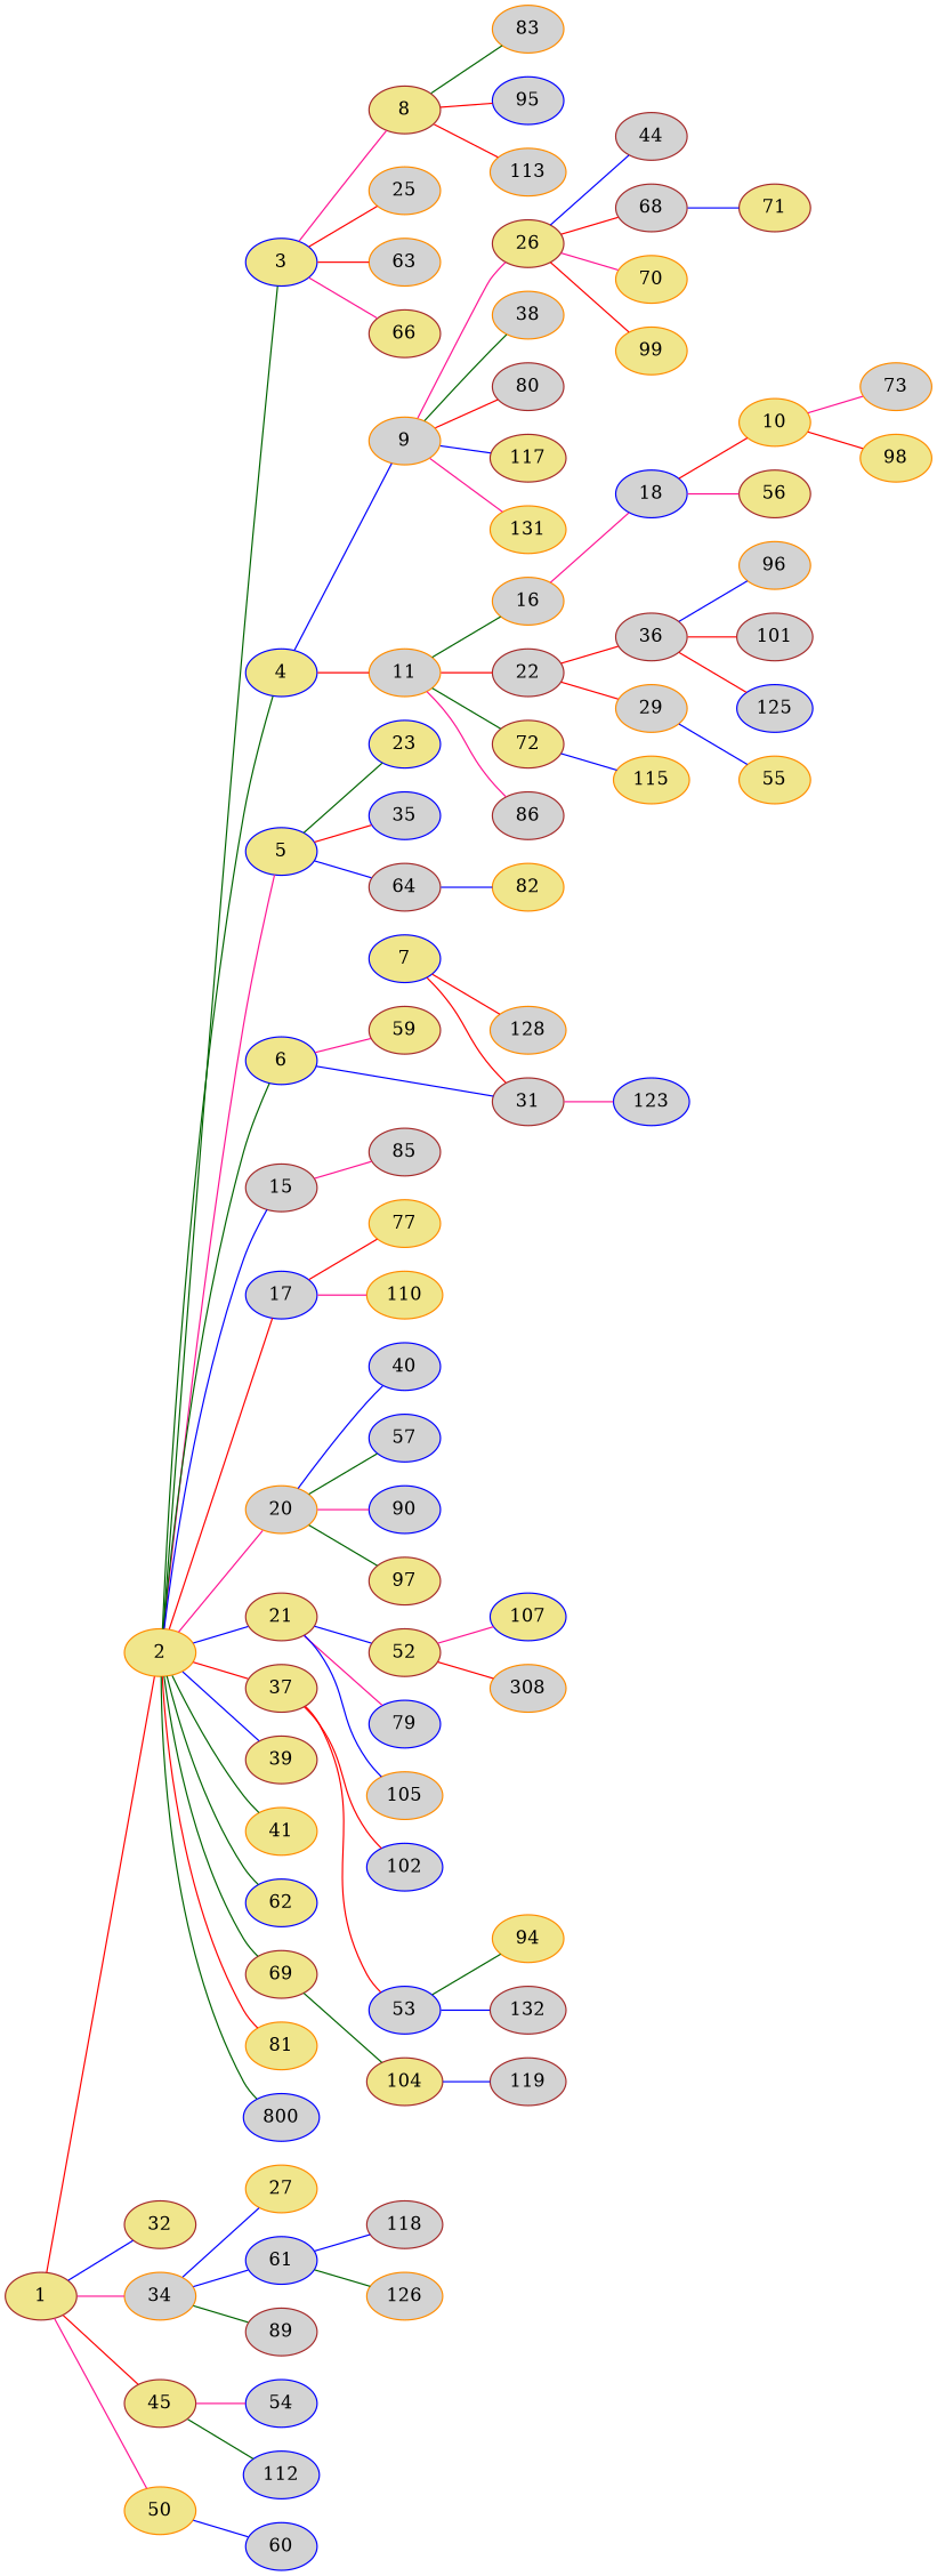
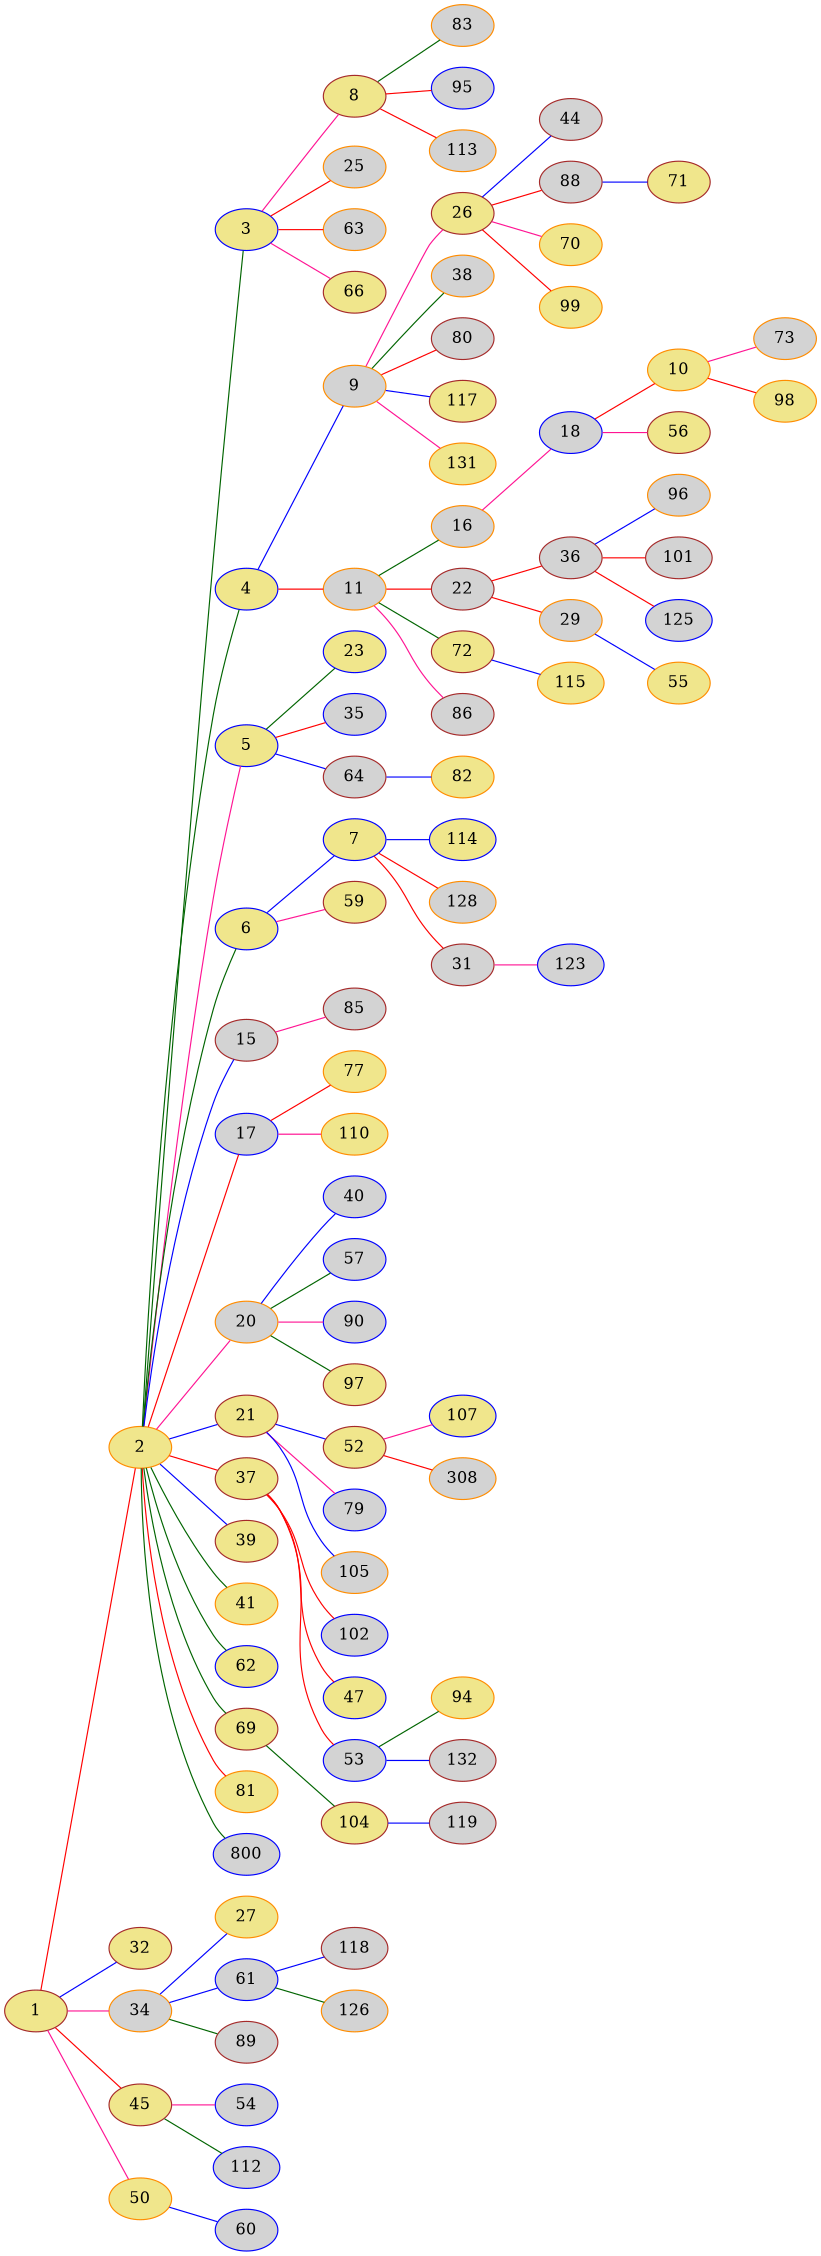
  graph {
    fontname="DejaVu Serif"
    rankdir=LR
    node [color=brown fillcolor=lightgrey fontname="DejaVu Serif" style=filled]
    edge [color=red fontname="DejaVu Serif"]
    1 [fillcolor=khaki super="+10"]
    2 [color=darkorange fillcolor=khaki super="+14"]
    32 [fillcolor=khaki]
    34 [color=darkorange super="+43"]
    45 [fillcolor=khaki super="+49"]
    50 [color=darkorange fillcolor=khaki]
    3 [color=blue fillcolor=khaki super="+129"]
    4 [color=blue fillcolor=khaki]
    5 [color=blue fillcolor=khaki super="+13"]
    6 [color=blue fillcolor=khaki super="+92"]
    15 [super="+48"]
    17 [color=blue super="+30"]
    20 [color=darkorange super="+33"]
    21 [fillcolor=khaki super="+76"]
    37 [fillcolor=khaki super="+58"]
    39 [fillcolor=khaki]
    41 [color=darkorange fillcolor=khaki]
    62 [color=blue fillcolor=khaki]
    69 [fillcolor=khaki super="+120"]
    81 [color=darkorange fillcolor=khaki]
    n21 [color=blue label=800]
    27 [color=darkorange fillcolor=khaki]
    61 [color=blue super="+93"]
    89
    54 [color=blue]
    112 [color=blue]
    60 [color=blue]
    8 [fillcolor=khaki super="+24"]
    25 [color=darkorange super="+124"]
    63 [color=darkorange]
    66 [fillcolor=khaki super="+106"]
    9 [color=darkorange super="+109"]
    11 [color=darkorange super="+12"]
    23 [color=blue fillcolor=khaki super="+111"]
    35 [color=blue]
    64 [super="+74"]
    7 [color=blue fillcolor=khaki super="+28"]
    59 [fillcolor=khaki super="+88"]
    85
    77 [color=darkorange fillcolor=khaki]
    110 [color=darkorange fillcolor=khaki super="+127"]
    40 [color=blue super="+65"]
    57 [color=blue]
    90 [color=blue]
    97 [fillcolor=khaki]
    52 [fillcolor=khaki super="+78"]
    79 [color=blue]
    105 [color=darkorange]
    102 [color=blue]
+   47 [color=blue fillcolor=khaki]
    53 [color=blue super="+84"]
    104 [fillcolor=khaki]
    83 [color=darkorange super="+116"]
    95 [color=blue]
    113 [color=darkorange]
    26 [fillcolor=khaki super="+67"]
    38 [color=darkorange super="+130"]
    80 [super="+87"]
    117 [fillcolor=khaki]
    131 [color=darkorange fillcolor=khaki]
    16 [color=darkorange]
    22
    72 [fillcolor=khaki super="+103"]
    86
    82 [color=darkorange fillcolor=khaki]
    31
+   114 [color=blue fillcolor=khaki]
    128 [color=darkorange]
    123 [color=blue]
    44
-   68
+   68 [label=88]
    70 [color=darkorange fillcolor=khaki super="+122"]
    99 [color=darkorange fillcolor=khaki]
    18 [color=blue super="+42"]
    36 [super="+75"]
    29 [color=darkorange super="+46"]
    115 [color=darkorange fillcolor=khaki]
    n78 [color=darkorange fillcolor=khaki label=10]
    56 [fillcolor=khaki]
    96 [color=darkorange]
    101
    125 [color=blue]
    73 [color=darkorange super="+91"]
    98 [color=darkorange fillcolor=khaki]
    107 [color=blue fillcolor=khaki]
    n86 [color=darkorange label=308]
    55 [color=darkorange fillcolor=khaki]
    71 [fillcolor=khaki]
    118
    126 [color=darkorange]
    94 [color=darkorange fillcolor=khaki]
    132
    119 [super="+121"]
    1 -- 2
    1 -- 32 [color=blue]
    1 -- 34 [color=deeppink]
    1 -- 45
    1 -- 50 [color=deeppink]
    2 -- 3 [color=darkgreen]
    2 -- 4 [color=darkgreen]
    2 -- 5 [color=deeppink]
    2 -- 6 [color=darkgreen]
    2 -- 15 [color=blue]
    2 -- 17
    2 -- 20 [color=deeppink]
    2 -- 21 [color=blue]
    2 -- 37
    2 -- 39 [color=blue]
    2 -- 41 [color=darkgreen]
    2 -- 62 [color=darkgreen]
    2 -- 69 [color=darkgreen]
    2 -- 81
    2 -- n21 [color=darkgreen]
    34 -- 27 [color=blue]
    34 -- 61 [color=blue]
    34 -- 89 [color=darkgreen]
    45 -- 54 [color=deeppink]
    45 -- 112 [color=darkgreen]
    50 -- 60 [color=blue]
    3 -- 8 [color=deeppink]
    3 -- 25
    3 -- 63
    3 -- 66 [color=deeppink]
    4 -- 9 [color=blue]
    4 -- 11
    5 -- 23 [color=darkgreen]
    5 -- 35
    5 -- 64 [color=blue]
-   6 -- 31 [color=blue]
+   6 -- 7 [color=blue]
    6 -- 59 [color=deeppink]
    15 -- 85 [color=deeppink]
    17 -- 77
    17 -- 110 [color=deeppink]
    20 -- 40 [color=blue]
    20 -- 57 [color=darkgreen]
    20 -- 90 [color=deeppink]
    20 -- 97 [color=darkgreen]
    21 -- 52 [color=blue]
    21 -- 79 [color=deeppink]
    21 -- 105 [color=blue]
    37 -- 102
+   37 -- 47
    37 -- 53
    69 -- 104 [color=darkgreen]
    61 -- 118 [color=blue]
    61 -- 126 [color=darkgreen]
    8 -- 83 [color=darkgreen]
    8 -- 95
    8 -- 113
    9 -- 26 [color=deeppink]
    9 -- 38 [color=darkgreen]
    9 -- 80
    9 -- 117 [color=blue]
    9 -- 131 [color=deeppink]
    11 -- 16 [color=darkgreen]
    11 -- 22
    11 -- 72 [color=darkgreen]
    11 -- 86 [color=deeppink]
    64 -- 82 [color=blue]
    7 -- 31
+   7 -- 114 [color=blue]
    7 -- 128
    52 -- 107 [color=deeppink]
    52 -- n86
    53 -- 94 [color=darkgreen]
    53 -- 132 [color=blue]
    104 -- 119 [color=blue]
    26 -- 44 [color=blue]
    26 -- 68
    26 -- 70 [color=deeppink]
    26 -- 99
    16 -- 18 [color=deeppink]
    22 -- 36
    22 -- 29
    72 -- 115 [color=blue]
    31 -- 123 [color=deeppink]
    68 -- 71 [color=blue]
    18 -- n78
    18 -- 56 [color=deeppink]
    36 -- 96 [color=blue]
    36 -- 101
    36 -- 125
    29 -- 55 [color=blue]
    n78 -- 73 [color=deeppink]
    n78 -- 98
  }
